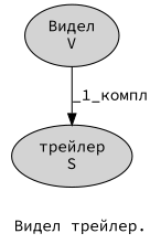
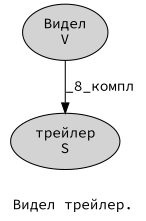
  digraph {
    label="Видел трейлер."
    fontname="Source Code Pro"
    node [fillcolor=lightgray penwidth=1 shape=ellipse style=filled fontname="Source Code Pro"]
    n1 [label="Видел\nV"]
    n2 [label="трейлер\nS"]
-   n1 -> n2 [label="_1_компл" fontname="Source Code Pro"]
+   n1 -> n2 [label="_8_компл" fontname="Source Code Pro"]
  }
